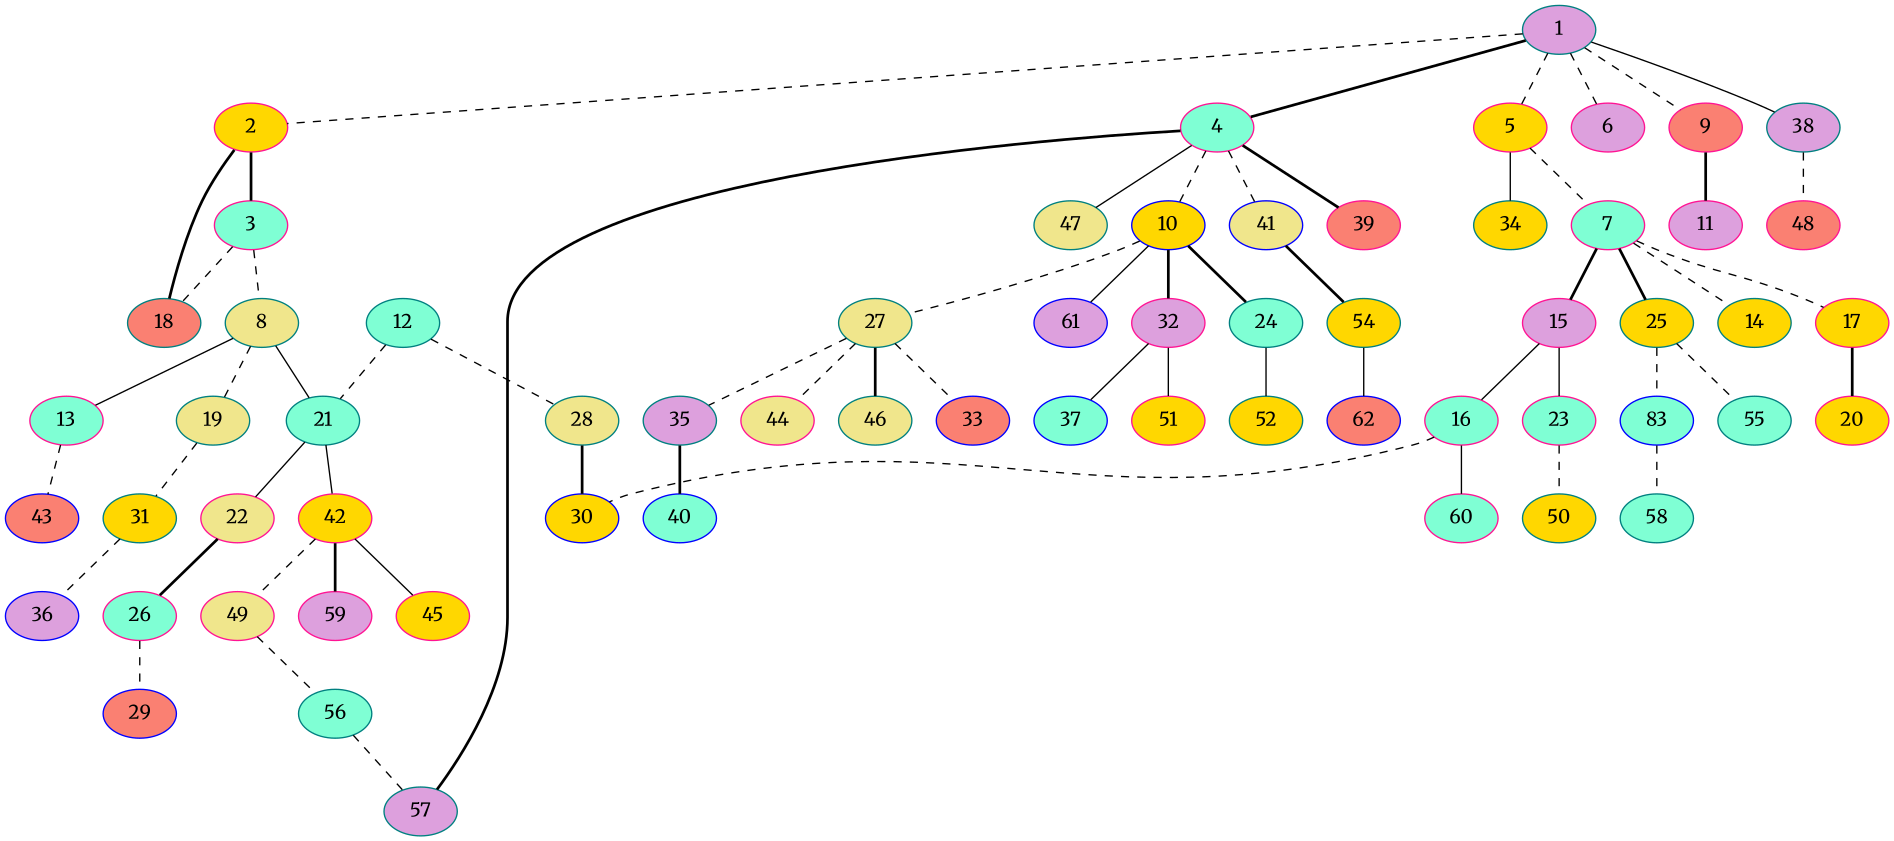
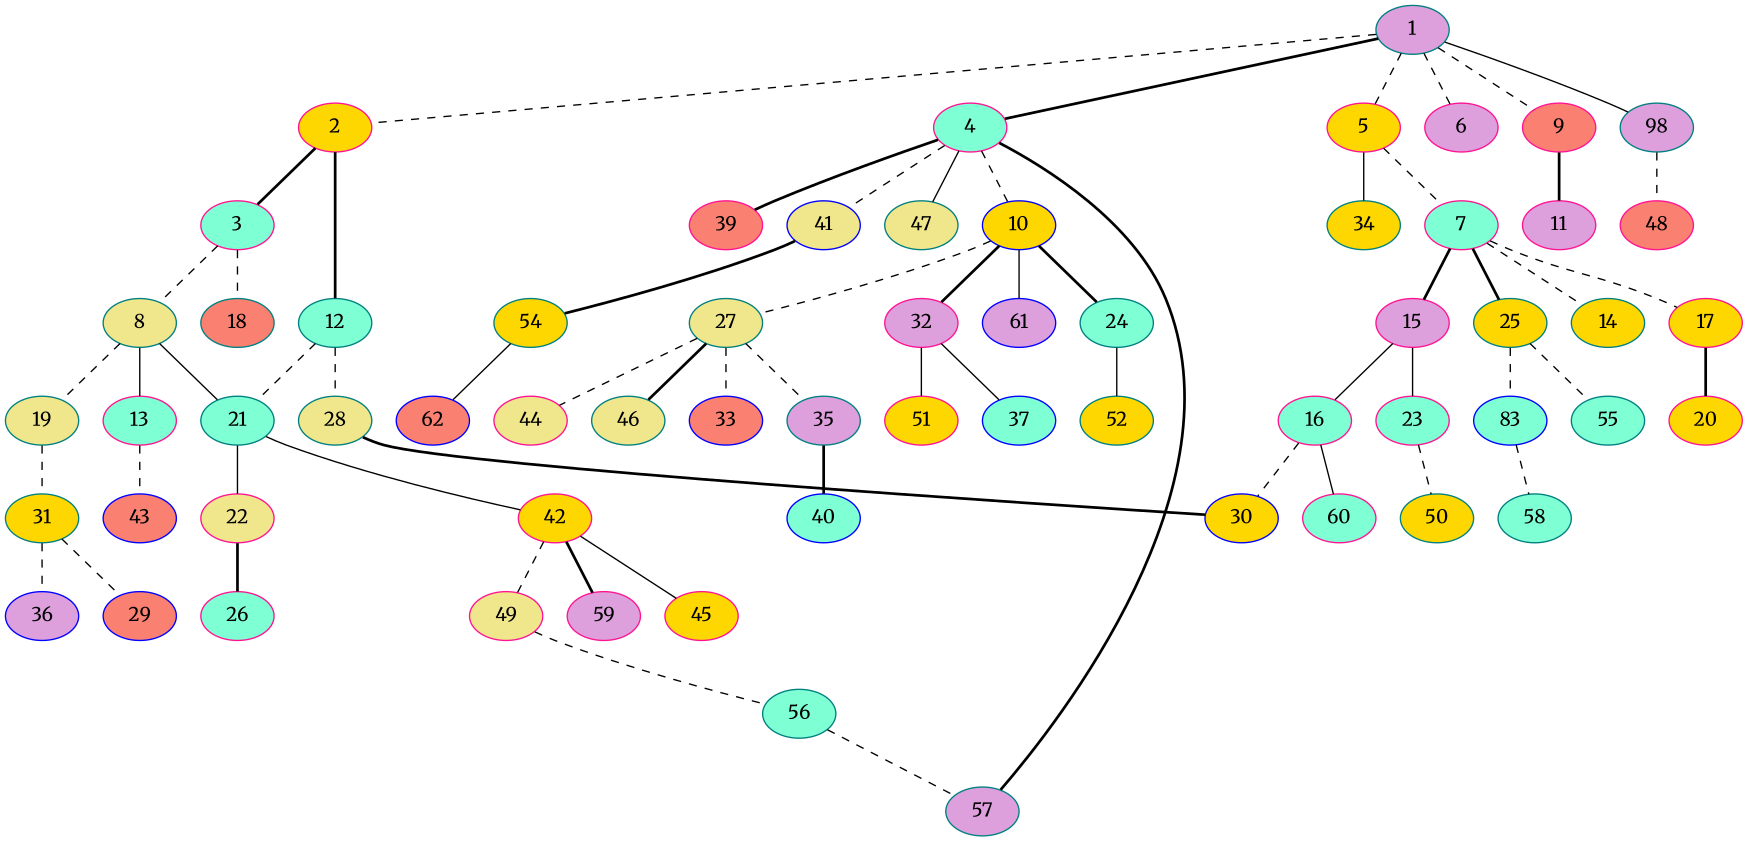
  graph {
    fontname=Merriweather
    node [color=deeppink fillcolor=aquamarine fontname=Merriweather style=filled]
    edge [fontname=Merriweather style=dashed]
    1 [color=teal fillcolor=plum]
    2 [fillcolor=gold]
    4
    5 [fillcolor=gold]
    6 [fillcolor=plum]
    9 [fillcolor=salmon]
-   38 [color=teal fillcolor=plum]
+   38 [color=teal fillcolor=plum label=98]
    3
    12 [color=teal]
    10 [color=blue fillcolor=gold]
    39 [fillcolor=salmon]
    41 [color=blue fillcolor=khaki]
    47 [color=teal fillcolor=khaki]
    57 [color=teal fillcolor=plum]
    7
    34 [color=teal fillcolor=gold]
    11 [fillcolor=plum]
    48 [fillcolor=salmon]
    8 [color=teal fillcolor=khaki]
    18 [color=teal fillcolor=salmon]
    21 [color=teal]
    28 [color=teal fillcolor=khaki]
    13
    19 [color=teal fillcolor=khaki]
    24 [color=teal]
    27 [color=teal fillcolor=khaki]
    32 [fillcolor=plum]
    61 [color=blue fillcolor=plum]
    54 [color=teal fillcolor=gold]
    14 [color=teal fillcolor=gold]
    15 [fillcolor=plum]
    17 [fillcolor=gold]
    25 [color=teal fillcolor=gold]
    16
    23
    20 [fillcolor=gold]
    n37 [color=blue label=83]
    55 [color=teal]
    43 [color=blue fillcolor=salmon]
    31 [color=teal fillcolor=gold]
    22 [fillcolor=khaki]
    42 [fillcolor=gold]
    52 [color=teal fillcolor=gold]
    33 [color=blue fillcolor=salmon]
    35 [color=teal fillcolor=plum]
    44 [fillcolor=khaki]
    46 [color=teal fillcolor=khaki]
    37 [color=blue]
    51 [fillcolor=gold]
    30 [color=blue fillcolor=gold]
    60
    50 [color=teal fillcolor=gold]
    36 [color=blue fillcolor=plum]
    26
    45 [fillcolor=gold]
    49 [fillcolor=khaki]
    59 [fillcolor=plum]
    29 [color=blue fillcolor=salmon]
    58 [color=teal]
    40 [color=blue]
    62 [color=blue fillcolor=salmon]
    56 [color=teal]
    1 -- 2
    1 -- 4 [style=bold]
    1 -- 5
    1 -- 6
    1 -- 9
    1 -- 38 [style=solid]
    2 -- 3 [style=bold]
-   2 -- 18 [style=bold]
+   2 -- 12 [style=bold]
    4 -- 10
    4 -- 39 [style=bold]
    4 -- 41
    4 -- 47 [style=solid]
    4 -- 57 [style=bold]
    5 -- 7
    5 -- 34 [style=solid]
    9 -- 11 [style=bold]
    38 -- 48
    3 -- 8
    3 -- 18
    12 -- 21
    12 -- 28
    10 -- 24 [style=bold]
    10 -- 27
    10 -- 32 [style=bold]
    10 -- 61 [style=solid]
    41 -- 54 [style=bold]
    7 -- 14
    7 -- 15 [style=bold]
    7 -- 17
    7 -- 25 [style=bold]
    8 -- 21 [style=solid]
    8 -- 13 [style=solid]
    8 -- 19
    21 -- 22 [style=solid]
    21 -- 42 [style=solid]
    28 -- 30 [style=bold]
    13 -- 43
    19 -- 31
    24 -- 52 [style=solid]
    27 -- 33
    27 -- 35
    27 -- 44
    27 -- 46 [style=bold]
    32 -- 37 [style=solid]
    32 -- 51 [style=solid]
    54 -- 62 [style=solid]
    15 -- 16 [style=solid]
    15 -- 23 [style=solid]
    17 -- 20 [style=bold]
    25 -- n37
    25 -- 55
    16 -- 30
    16 -- 60 [style=solid]
    23 -- 50
    n37 -- 58
    31 -- 36
    22 -- 26 [style=bold]
    42 -- 45 [style=solid]
    42 -- 49
    42 -- 59 [style=bold]
    35 -- 40 [style=bold]
-   26 -- 29
+   31 -- 29
    49 -- 56
    56 -- 57
  }
